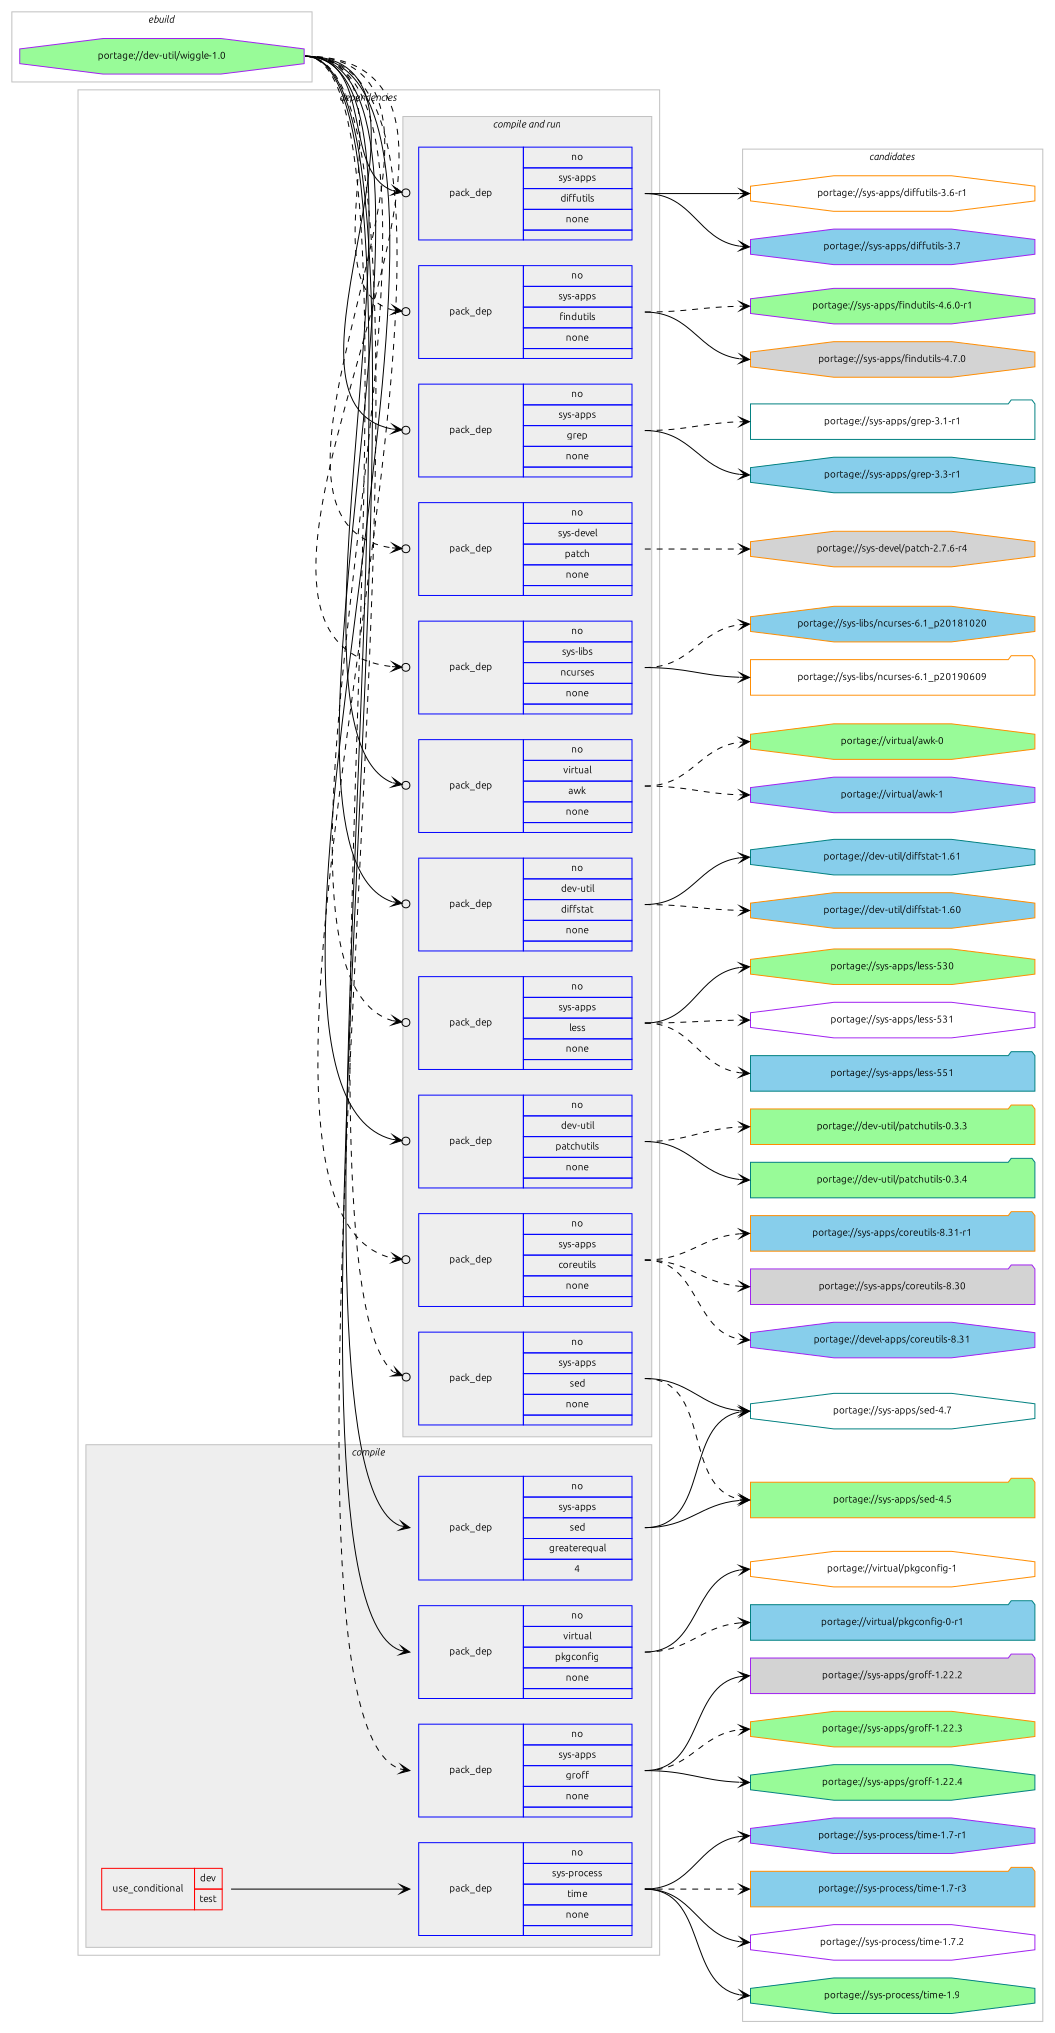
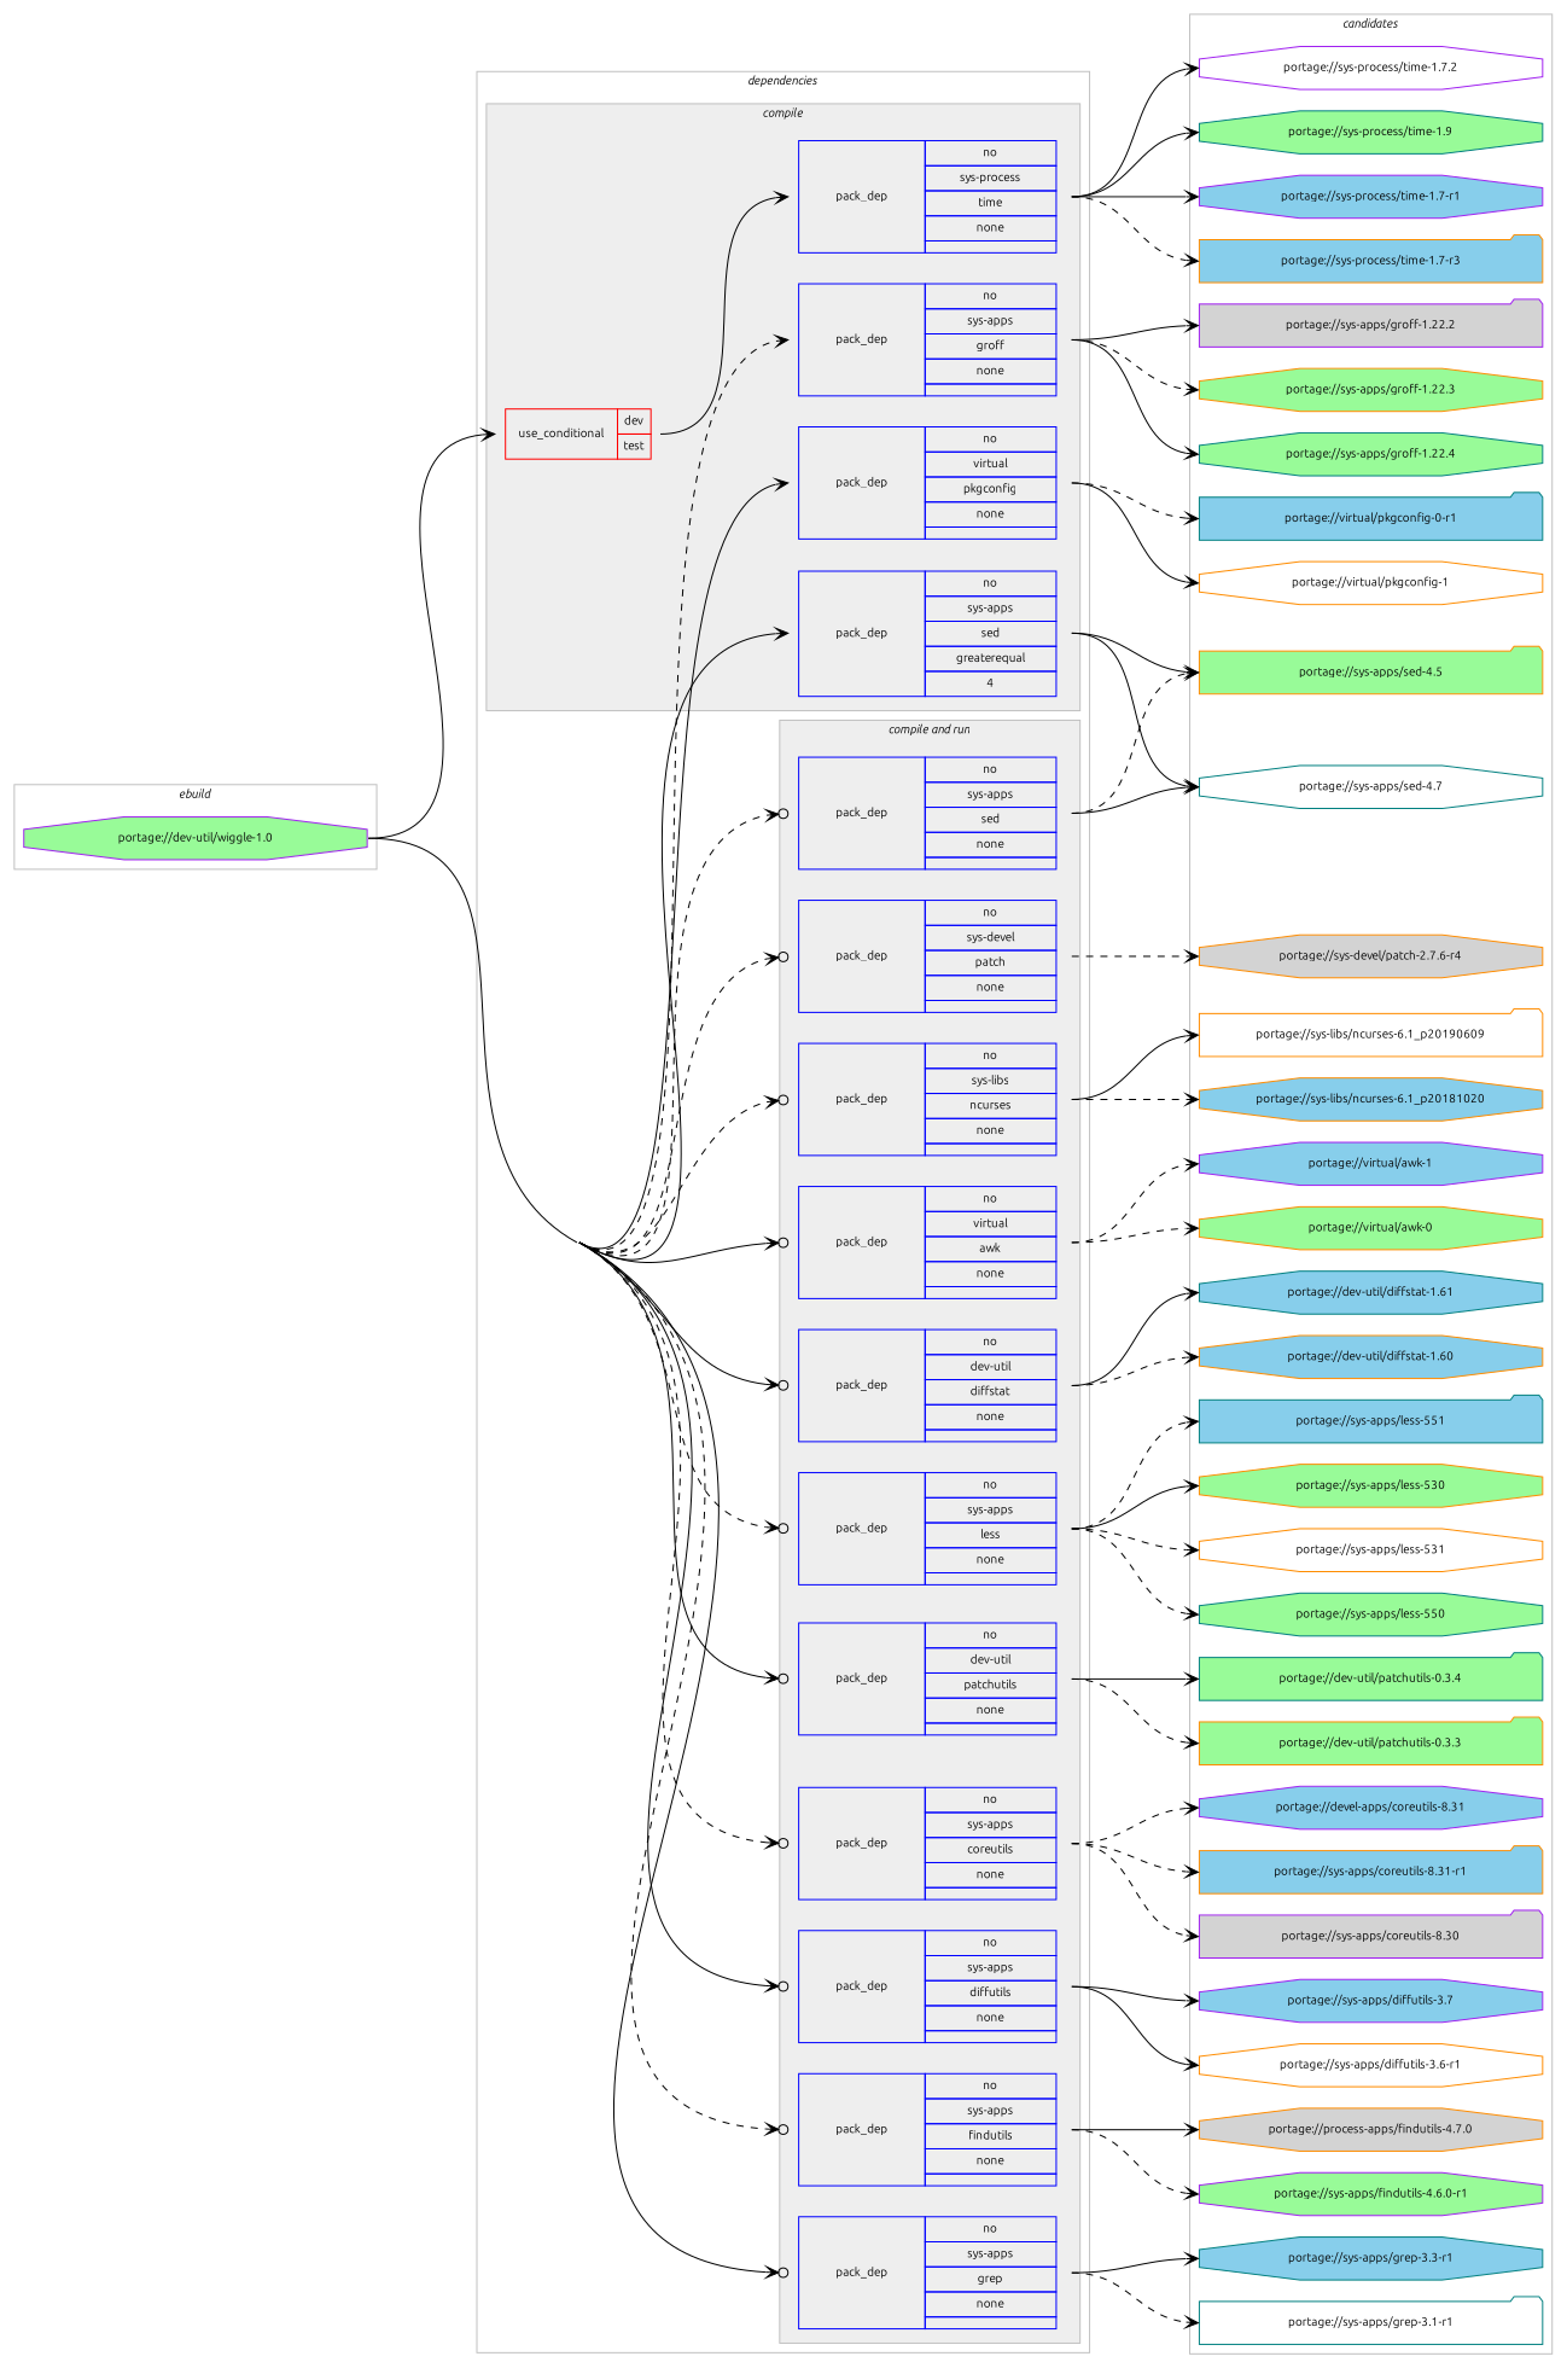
  digraph {
    compound=true
    concentrate=true
    fontname=Ubuntu
    fontsize=10
    newrank=true
    rankdir=LR
    ranksep=1.5
    node [color=blue fontname=Ubuntu fontsize=10 shape=octagon style=filled]
    edge [arrowhead=vee fontname=Ubuntu headport=w style=solid tailport=e weight=100]
    n1 [color=purple fillcolor=palegreen label="portage://dev-util/wiggle-1.0" width=4]
    n2 [label=<<TABLE BORDER="0" CELLBORDER="1" CELLSPACING="0" CELLPADDING="4" WIDTH="220"><TR><TD ROWSPAN="6" CELLPADDING="30">pack_dep</TD></TR><TR><TD WIDTH="110">no</TD></TR><TR><TD>sys-process</TD></TR><TR><TD>time</TD></TR><TR><TD>none</TD></TR><TR><TD></TD></TR></TABLE>> shape=none style=""]
    n3 [color=red label=<<TABLE BORDER="0" CELLBORDER="1" CELLSPACING="0" CELLPADDING="4"><TR><TD ROWSPAN="3" CELLPADDING="10">use_conditional</TD></TR><TR><TD>dev</TD></TR><TR><TD>test</TD></TR></TABLE>> shape=none style=""]
    n4 [label=<<TABLE BORDER="0" CELLBORDER="1" CELLSPACING="0" CELLPADDING="4" WIDTH="220"><TR><TD ROWSPAN="6" CELLPADDING="30">pack_dep</TD></TR><TR><TD WIDTH="110">no</TD></TR><TR><TD>sys-apps</TD></TR><TR><TD>groff</TD></TR><TR><TD>none</TD></TR><TR><TD></TD></TR></TABLE>> shape=none style=""]
    n5 [label=<<TABLE BORDER="0" CELLBORDER="1" CELLSPACING="0" CELLPADDING="4" WIDTH="220"><TR><TD ROWSPAN="6" CELLPADDING="30">pack_dep</TD></TR><TR><TD WIDTH="110">no</TD></TR><TR><TD>sys-apps</TD></TR><TR><TD>sed</TD></TR><TR><TD>greaterequal</TD></TR><TR><TD>4</TD></TR></TABLE>> shape=none style=""]
    n6 [label=<<TABLE BORDER="0" CELLBORDER="1" CELLSPACING="0" CELLPADDING="4" WIDTH="220"><TR><TD ROWSPAN="6" CELLPADDING="30">pack_dep</TD></TR><TR><TD WIDTH="110">no</TD></TR><TR><TD>virtual</TD></TR><TR><TD>pkgconfig</TD></TR><TR><TD>none</TD></TR><TR><TD></TD></TR></TABLE>> shape=none style=""]
    n7 [label=<<TABLE BORDER="0" CELLBORDER="1" CELLSPACING="0" CELLPADDING="4" WIDTH="220"><TR><TD ROWSPAN="6" CELLPADDING="30">pack_dep</TD></TR><TR><TD WIDTH="110">no</TD></TR><TR><TD>dev-util</TD></TR><TR><TD>diffstat</TD></TR><TR><TD>none</TD></TR><TR><TD></TD></TR></TABLE>> shape=none style=""]
    n8 [label=<<TABLE BORDER="0" CELLBORDER="1" CELLSPACING="0" CELLPADDING="4" WIDTH="220"><TR><TD ROWSPAN="6" CELLPADDING="30">pack_dep</TD></TR><TR><TD WIDTH="110">no</TD></TR><TR><TD>sys-apps</TD></TR><TR><TD>less</TD></TR><TR><TD>none</TD></TR><TR><TD></TD></TR></TABLE>> shape=none style=""]
    n9 [label=<<TABLE BORDER="0" CELLBORDER="1" CELLSPACING="0" CELLPADDING="4" WIDTH="220"><TR><TD ROWSPAN="6" CELLPADDING="30">pack_dep</TD></TR><TR><TD WIDTH="110">no</TD></TR><TR><TD>dev-util</TD></TR><TR><TD>patchutils</TD></TR><TR><TD>none</TD></TR><TR><TD></TD></TR></TABLE>> shape=none style=""]
    n10 [label=<<TABLE BORDER="0" CELLBORDER="1" CELLSPACING="0" CELLPADDING="4" WIDTH="220"><TR><TD ROWSPAN="6" CELLPADDING="30">pack_dep</TD></TR><TR><TD WIDTH="110">no</TD></TR><TR><TD>sys-apps</TD></TR><TR><TD>coreutils</TD></TR><TR><TD>none</TD></TR><TR><TD></TD></TR></TABLE>> shape=none style=""]
    n11 [label=<<TABLE BORDER="0" CELLBORDER="1" CELLSPACING="0" CELLPADDING="4" WIDTH="220"><TR><TD ROWSPAN="6" CELLPADDING="30">pack_dep</TD></TR><TR><TD WIDTH="110">no</TD></TR><TR><TD>sys-apps</TD></TR><TR><TD>diffutils</TD></TR><TR><TD>none</TD></TR><TR><TD></TD></TR></TABLE>> shape=none style=""]
    n12 [label=<<TABLE BORDER="0" CELLBORDER="1" CELLSPACING="0" CELLPADDING="4" WIDTH="220"><TR><TD ROWSPAN="6" CELLPADDING="30">pack_dep</TD></TR><TR><TD WIDTH="110">no</TD></TR><TR><TD>sys-apps</TD></TR><TR><TD>findutils</TD></TR><TR><TD>none</TD></TR><TR><TD></TD></TR></TABLE>> shape=none style=""]
    n13 [label=<<TABLE BORDER="0" CELLBORDER="1" CELLSPACING="0" CELLPADDING="4" WIDTH="220"><TR><TD ROWSPAN="6" CELLPADDING="30">pack_dep</TD></TR><TR><TD WIDTH="110">no</TD></TR><TR><TD>sys-apps</TD></TR><TR><TD>grep</TD></TR><TR><TD>none</TD></TR><TR><TD></TD></TR></TABLE>> shape=none style=""]
    n14 [label=<<TABLE BORDER="0" CELLBORDER="1" CELLSPACING="0" CELLPADDING="4" WIDTH="220"><TR><TD ROWSPAN="6" CELLPADDING="30">pack_dep</TD></TR><TR><TD WIDTH="110">no</TD></TR><TR><TD>sys-apps</TD></TR><TR><TD>sed</TD></TR><TR><TD>none</TD></TR><TR><TD></TD></TR></TABLE>> shape=none style=""]
    n15 [label=<<TABLE BORDER="0" CELLBORDER="1" CELLSPACING="0" CELLPADDING="4" WIDTH="220"><TR><TD ROWSPAN="6" CELLPADDING="30">pack_dep</TD></TR><TR><TD WIDTH="110">no</TD></TR><TR><TD>sys-devel</TD></TR><TR><TD>patch</TD></TR><TR><TD>none</TD></TR><TR><TD></TD></TR></TABLE>> shape=none style=""]
    n16 [label=<<TABLE BORDER="0" CELLBORDER="1" CELLSPACING="0" CELLPADDING="4" WIDTH="220"><TR><TD ROWSPAN="6" CELLPADDING="30">pack_dep</TD></TR><TR><TD WIDTH="110">no</TD></TR><TR><TD>sys-libs</TD></TR><TR><TD>ncurses</TD></TR><TR><TD>none</TD></TR><TR><TD></TD></TR></TABLE>> shape=none style=""]
    n17 [label=<<TABLE BORDER="0" CELLBORDER="1" CELLSPACING="0" CELLPADDING="4" WIDTH="220"><TR><TD ROWSPAN="6" CELLPADDING="30">pack_dep</TD></TR><TR><TD WIDTH="110">no</TD></TR><TR><TD>virtual</TD></TR><TR><TD>awk</TD></TR><TR><TD>none</TD></TR><TR><TD></TD></TR></TABLE>> shape=none style=""]
    n18 [color=purple fillcolor=skyblue label="portage://sys-process/time-1.7-r1" width=4]
    n19 [color=darkorange fillcolor=skyblue label="portage://sys-process/time-1.7-r3" shape=folder width=4]
    n20 [color=purple fillcolor=white label="portage://sys-process/time-1.7.2" width=4]
    n21 [color=teal fillcolor=palegreen label="portage://sys-process/time-1.9" width=4]
    n22 [color=purple fillcolor=lightgrey label="portage://sys-apps/groff-1.22.2" shape=folder width=4]
    n23 [color=darkorange fillcolor=palegreen label="portage://sys-apps/groff-1.22.3" width=4]
    n24 [color=teal fillcolor=palegreen label="portage://sys-apps/groff-1.22.4" width=4]
    n25 [color=darkorange fillcolor=palegreen label="portage://sys-apps/sed-4.5" shape=folder width=4]
    n26 [color=teal fillcolor=white label="portage://sys-apps/sed-4.7" width=4]
    n27 [color=teal fillcolor=skyblue label="portage://virtual/pkgconfig-0-r1" shape=folder width=4]
    n28 [color=darkorange fillcolor=white label="portage://virtual/pkgconfig-1" width=4]
    n29 [color=darkorange fillcolor=skyblue label="portage://dev-util/diffstat-1.60" width=4]
    n30 [color=teal fillcolor=skyblue label="portage://dev-util/diffstat-1.61" width=4]
    n31 [color=darkorange fillcolor=palegreen label="portage://dev-util/patchutils-0.3.3" shape=folder width=4]
    n32 [color=teal fillcolor=palegreen label="portage://dev-util/patchutils-0.3.4" shape=folder width=4]
    n33 [color=purple fillcolor=lightgrey label="portage://sys-apps/coreutils-8.30" shape=folder width=4]
    n34 [color=purple fillcolor=skyblue label="portage://devel-apps/coreutils-8.31" width=4]
    n35 [color=darkorange fillcolor=skyblue label="portage://sys-apps/coreutils-8.31-r1" shape=folder width=4]
    n36 [color=darkorange fillcolor=white label="portage://sys-apps/diffutils-3.6-r1" width=4]
    n37 [color=purple fillcolor=skyblue label="portage://sys-apps/diffutils-3.7" width=4]
    n38 [color=purple fillcolor=palegreen label="portage://sys-apps/findutils-4.6.0-r1" width=4]
-   n39 [color=darkorange fillcolor=lightgrey label="portage://sys-apps/findutils-4.7.0" width=4]
+   n39 [color=darkorange fillcolor=lightgrey label="portage://process-apps/findutils-4.7.0" width=4]
    n40 [color=teal fillcolor=white label="portage://sys-apps/grep-3.1-r1" shape=folder width=4]
    n41 [color=teal fillcolor=skyblue label="portage://sys-apps/grep-3.3-r1" width=4]
    n42 [color=darkorange fillcolor=palegreen label="portage://sys-apps/less-530" width=4]
-   n43 [color=purple fillcolor=white label="portage://sys-apps/less-531" width=4]
+   n43 [color=darkorange fillcolor=white label="portage://sys-apps/less-531" width=4]
+   n44 [color=teal fillcolor=palegreen label="portage://sys-apps/less-550" width=4]
    n45 [color=teal fillcolor=skyblue label="portage://sys-apps/less-551" shape=folder width=4]
    n46 [color=darkorange fillcolor=lightgrey label="portage://sys-devel/patch-2.7.6-r4" width=4]
    n47 [color=darkorange fillcolor=skyblue label="portage://sys-libs/ncurses-6.1_p20181020" width=4]
    n48 [color=darkorange fillcolor=white label="portage://sys-libs/ncurses-6.1_p20190609" shape=folder width=4]
    n49 [color=darkorange fillcolor=palegreen label="portage://virtual/awk-0" width=4]
    n50 [color=purple fillcolor=skyblue label="portage://virtual/awk-1" width=4]
    subgraph cluster_1 {
      color=gray
      label=<<i>dependencies</i>>
      subgraph cluster_2 {
        color=gray
        fillcolor="#eeeeee"
        label=<<i>compile</i>>
        style=filled
        subgraph sub_3 {
          color=gray
          fillcolor="#eeeeee"
          label=<<i>compile</i>>
          style=filled
          n3
          subgraph sub_4 {
            color=gray
            fillcolor="#eeeeee"
            label=<<i>compile</i>>
            style=filled
            n2
          }
        }
        subgraph sub_5 {
          color=gray
          fillcolor="#eeeeee"
          label=<<i>compile</i>>
          style=filled
          n4
        }
        subgraph sub_6 {
          color=gray
          fillcolor="#eeeeee"
          label=<<i>compile</i>>
          style=filled
          n5
        }
        subgraph sub_7 {
          color=gray
          fillcolor="#eeeeee"
          label=<<i>compile</i>>
          style=filled
          n6
        }
      }
      subgraph cluster_8 {
        color=gray
        fillcolor="#eeeeee"
        label=<<i>compile and run</i>>
        style=filled
        subgraph sub_9 {
          color=gray
          fillcolor="#eeeeee"
          label=<<i>compile and run</i>>
          style=filled
          n7
        }
        subgraph sub_10 {
          color=gray
          fillcolor="#eeeeee"
          label=<<i>compile and run</i>>
          style=filled
          n8
        }
        subgraph sub_11 {
          color=gray
          fillcolor="#eeeeee"
          label=<<i>compile and run</i>>
          style=filled
          n9
        }
        subgraph sub_12 {
          color=gray
          fillcolor="#eeeeee"
          label=<<i>compile and run</i>>
          style=filled
          n10
        }
        subgraph sub_13 {
          color=gray
          fillcolor="#eeeeee"
          label=<<i>compile and run</i>>
          style=filled
          n11
        }
        subgraph sub_14 {
          color=gray
          fillcolor="#eeeeee"
          label=<<i>compile and run</i>>
          style=filled
          n12
        }
        subgraph sub_15 {
          color=gray
          fillcolor="#eeeeee"
          label=<<i>compile and run</i>>
          style=filled
          n13
        }
        subgraph sub_16 {
          color=gray
          fillcolor="#eeeeee"
          label=<<i>compile and run</i>>
          style=filled
          n14
        }
        subgraph sub_17 {
          color=gray
          fillcolor="#eeeeee"
          label=<<i>compile and run</i>>
          style=filled
          n15
        }
        subgraph sub_18 {
          color=gray
          fillcolor="#eeeeee"
          label=<<i>compile and run</i>>
          style=filled
          n16
        }
        subgraph sub_19 {
          color=gray
          fillcolor="#eeeeee"
          label=<<i>compile and run</i>>
          style=filled
          n17
        }
      }
      subgraph cluster_20 {
        color=gray
        fillcolor="#eeeeee"
        label=<<i>run</i>>
        style=filled
      }
    }
    subgraph cluster_21 {
      color=gray
      label=<<i>ebuild</i>>
      rank=same
      n1
    }
    subgraph cluster_22 {
      color=gray
      label=<<i>candidates</i>>
      rank=same
      subgraph sub_23 {
        color=black
        label=<<i>candidates</i>>
        nodesep=1
        rank=same
        n18
        n19
        n20
        n21
      }
      subgraph sub_24 {
        color=black
        label=<<i>candidates</i>>
        nodesep=1
        rank=same
        n22
        n23
        n24
      }
      subgraph sub_25 {
        color=black
        label=<<i>candidates</i>>
        nodesep=1
        rank=same
        n25
        n26
      }
      subgraph sub_26 {
        color=black
        label=<<i>candidates</i>>
        nodesep=1
        rank=same
        n27
        n28
      }
      subgraph sub_27 {
        color=black
        label=<<i>candidates</i>>
        nodesep=1
        rank=same
        n29
        n30
      }
      subgraph sub_28 {
        color=black
        label=<<i>candidates</i>>
        nodesep=1
        rank=same
        n31
        n32
      }
      subgraph sub_29 {
        color=black
        label=<<i>candidates</i>>
        nodesep=1
        rank=same
        n33
        n34
        n35
      }
      subgraph sub_30 {
        color=black
        label=<<i>candidates</i>>
        nodesep=1
        rank=same
        n36
        n37
      }
      subgraph sub_31 {
        color=black
        label=<<i>candidates</i>>
        nodesep=1
        rank=same
        n38
        n39
      }
      subgraph sub_32 {
        color=black
        label=<<i>candidates</i>>
        nodesep=1
        rank=same
        n40
        n41
      }
      subgraph sub_33 {
        color=black
        label=<<i>candidates</i>>
        nodesep=1
        rank=same
        n42
        n43
+       n44
        n45
      }
      subgraph sub_34 {
        color=black
        label=<<i>candidates</i>>
        nodesep=1
        rank=same
        n25
        n26
      }
      subgraph sub_35 {
        color=black
        label=<<i>candidates</i>>
        nodesep=1
        rank=same
        n46
      }
      subgraph sub_36 {
        color=black
        label=<<i>candidates</i>>
        nodesep=1
        rank=same
        n47
        n48
      }
      subgraph sub_37 {
        color=black
        label=<<i>candidates</i>>
        nodesep=1
        rank=same
        n49
        n50
      }
    }
+   n1 -> n3 [weight=20]
    n1 -> n4 [style=dashed weight=20]
    n1 -> n5 [weight=20]
    n1 -> n6 [weight=20]
    n1 -> n7 [arrowhead=odotvee weight=20]
    n1 -> n8 [arrowhead=odotvee style=dashed weight=20]
    n1 -> n9 [arrowhead=odotvee weight=20]
    n1 -> n10 [arrowhead=odotvee style=dashed weight=20]
    n1 -> n11 [arrowhead=odotvee weight=20]
    n1 -> n12 [arrowhead=odotvee style=dashed weight=20]
    n1 -> n13 [arrowhead=odotvee weight=20]
    n1 -> n14 [arrowhead=odotvee style=dashed weight=20]
    n1 -> n15 [arrowhead=odotvee style=dashed weight=20]
    n1 -> n16 [arrowhead=odotvee style=dashed weight=20]
    n1 -> n17 [arrowhead=odotvee weight=20]
    n2 -> n18
    n2 -> n19 [style=dashed]
    n2 -> n20
    n2 -> n21
    n3 -> n2 [weight=20]
    n4 -> n22
    n4 -> n23 [style=dashed]
    n4 -> n24
    n5 -> n25
    n5 -> n26
    n6 -> n27 [style=dashed]
    n6 -> n28
    n7 -> n29 [style=dashed]
    n7 -> n30
    n8 -> n42
    n8 -> n43 [style=dashed]
+   n8 -> n44 [style=dashed]
    n8 -> n45 [style=dashed]
    n9 -> n31 [style=dashed]
    n9 -> n32
    n10 -> n33 [style=dashed]
    n10 -> n34 [style=dashed]
    n10 -> n35 [style=dashed]
    n11 -> n36
    n11 -> n37
    n12 -> n38 [style=dashed]
    n12 -> n39
    n13 -> n40 [style=dashed]
    n13 -> n41
    n14 -> n25 [style=dashed]
    n14 -> n26
    n15 -> n46 [style=dashed]
    n16 -> n47 [style=dashed]
    n16 -> n48
    n17 -> n49 [style=dashed]
    n17 -> n50 [style=dashed]
  }
